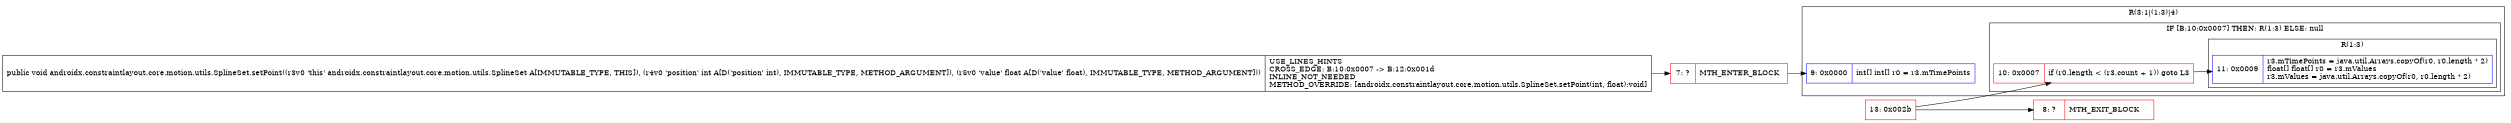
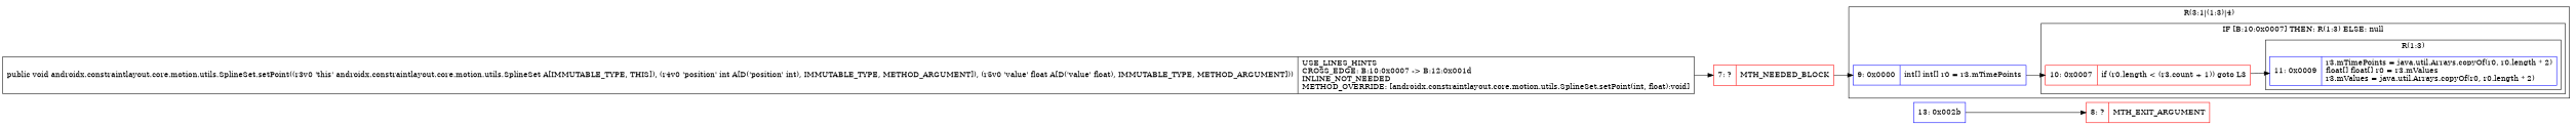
  digraph {
    rankdir=LR
    node [color=red shape=record]
    n1 [color=blue label="{11\:\ 0x0009|r3.mTimePoints = java.util.Arrays.copyOf(r0, r0.length * 2)\lfloat[] float[] r0 = r3.mValues\lr3.mValues = java.util.Arrays.copyOf(r0, r0.length * 2)\l}"]
    n2 [label="{10\:\ 0x0007|if (r0.length \< (r3.count + 1)) goto L3\l}"]
    n3 [color=blue label="{9\:\ 0x0000|int[] int[] r0 = r3.mTimePoints\l}"]
-   n4 [label="{13\:\ 0x002b}"]
-   n5 [label="{8\:\ ?|MTH_EXIT_BLOCK\l}"]
-   n6 [label="{7\:\ ?|MTH_ENTER_BLOCK\l}"]
+   n4 [color=blue label="{13\:\ 0x002b}"]
+   n5 [label="{8\:\ ?|MTH_EXIT_ARGUMENT\l}"]
+   n6 [label="{7\:\ ?|MTH_NEEDED_BLOCK\l}"]
    n7 [label="{public void androidx.constraintlayout.core.motion.utils.SplineSet.setPoint((r3v0 'this' androidx.constraintlayout.core.motion.utils.SplineSet A[IMMUTABLE_TYPE, THIS]), (r4v0 'position' int A[D('position' int), IMMUTABLE_TYPE, METHOD_ARGUMENT]), (r5v0 'value' float A[D('value' float), IMMUTABLE_TYPE, METHOD_ARGUMENT]))  | USE_LINES_HINTS\lCROSS_EDGE: B:10:0x0007 \-\> B:12:0x001d\lINLINE_NOT_NEEDED\lMETHOD_OVERRIDE: [androidx.constraintlayout.core.motion.utils.SplineSet.setPoint(int, float):void]\l}" color=""]
    subgraph cluster_1 {
      label="R(3:1|(1:3)|4)"
      n3
      subgraph cluster_2 {
        label="IF [B:10:0x0007] THEN: R(1:3) ELSE: null"
        n2
        subgraph cluster_3 {
          label="R(1:3)"
          n1
        }
      }
    }
    n2 -> n1
-   n4 -> n2
+   n3 -> n2
    n4 -> n5
    n6 -> n3
    n7 -> n6
  }
